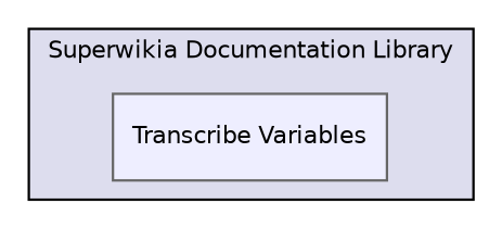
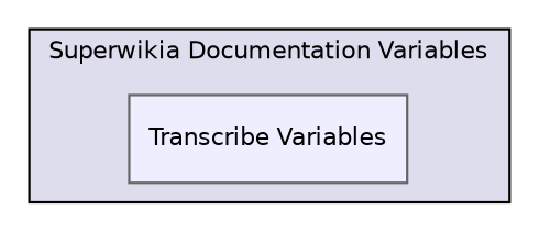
  digraph {
    compound=true
    n1 [fillcolor="#eeeeff" fontname=Helvetica fontsize=10 label="Transcribe Variables" pencolor=black shape=box style=filled color=gray40]
    subgraph cluster_1 {
      bgcolor="#ddddee"
      fontname=Helvetica
      fontsize=10
-     label="Superwikia Documentation Library"
+     label="Superwikia Documentation Variables"
      pencolor=black
      n1
    }
  }
